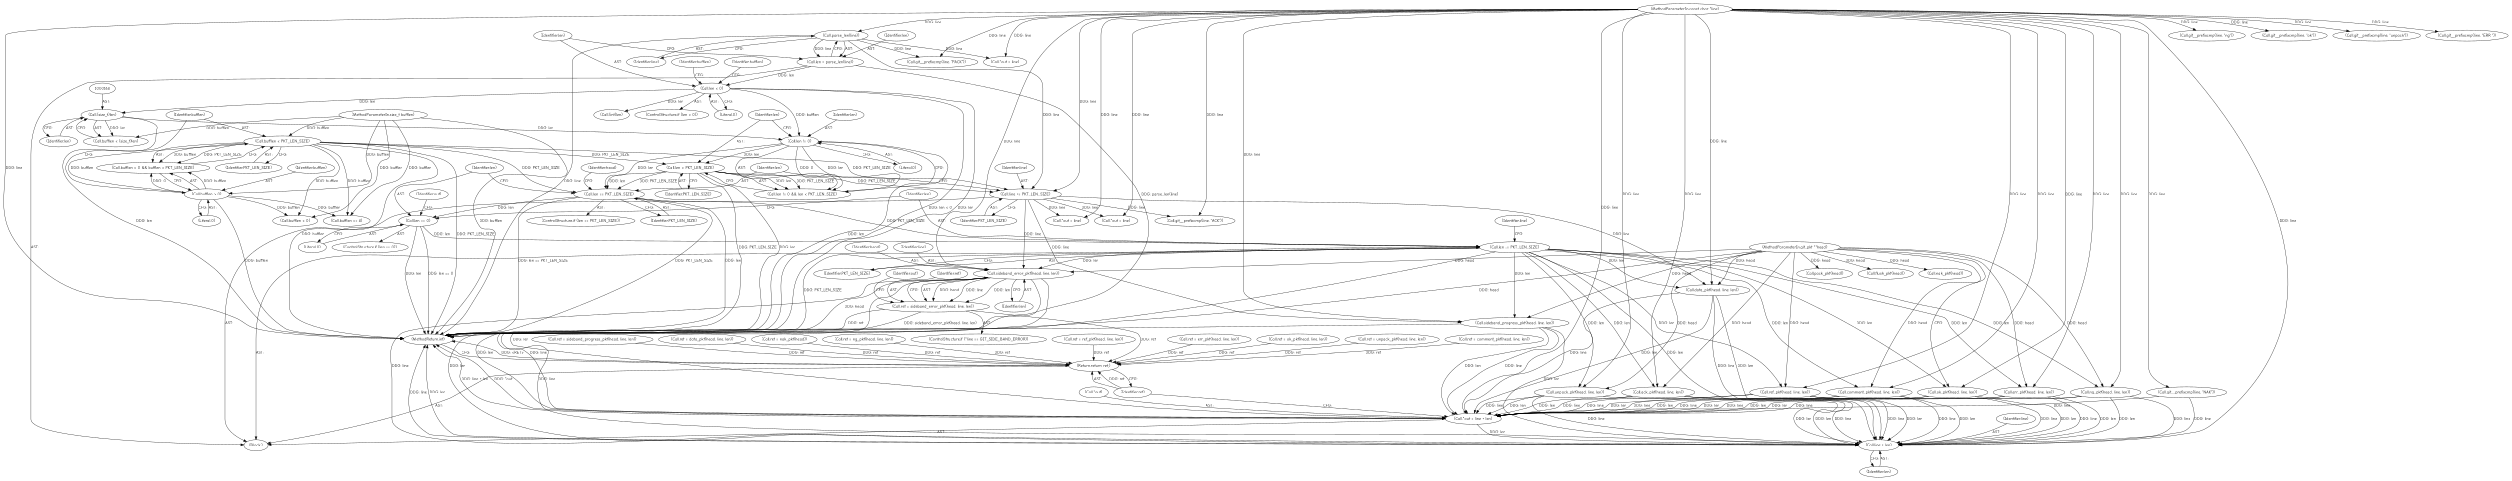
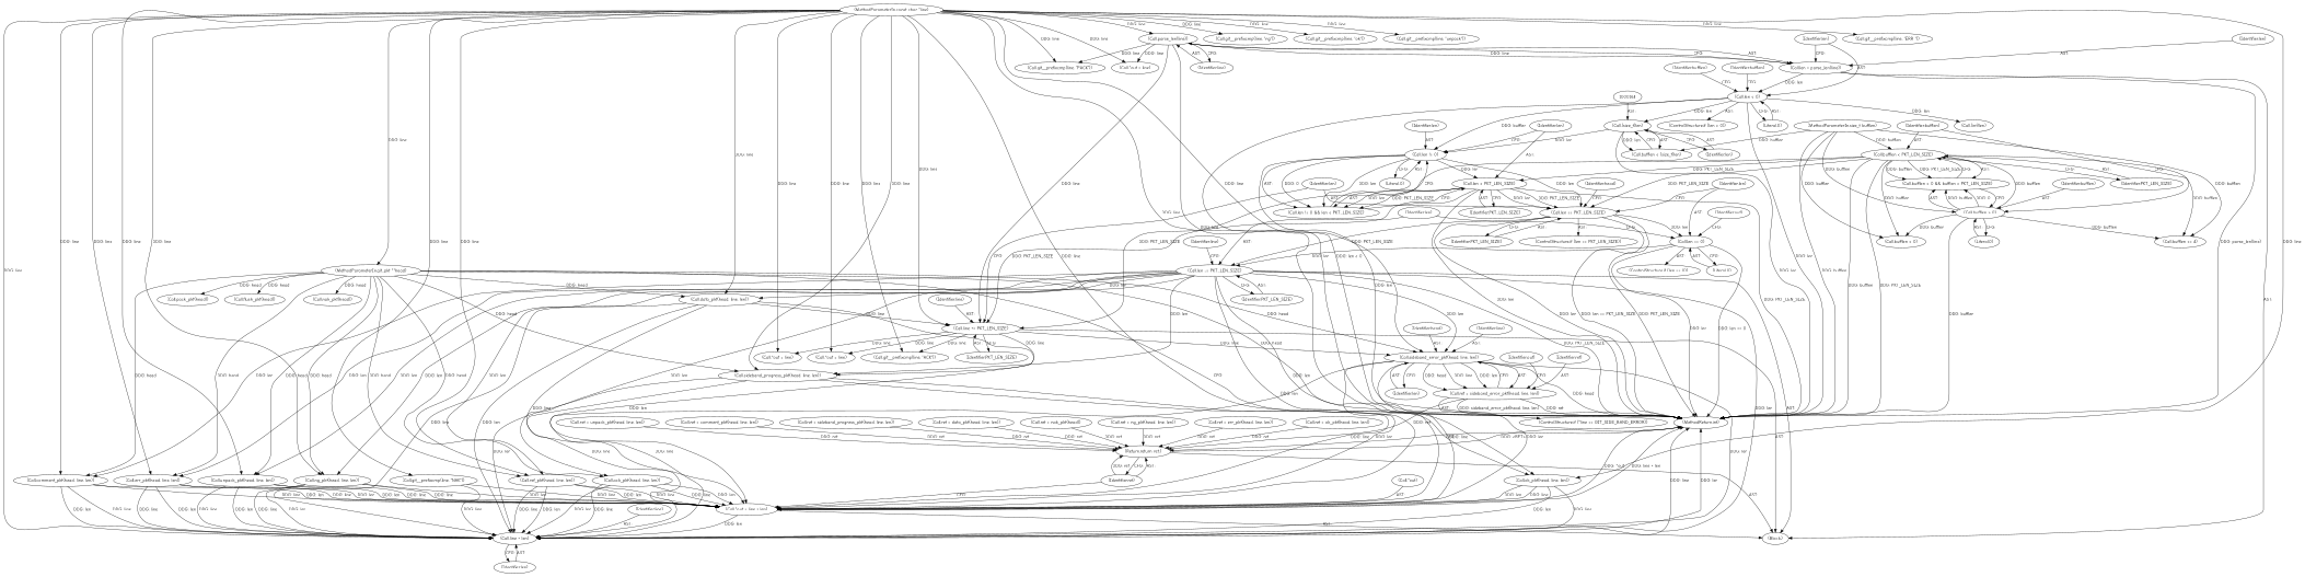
  digraph {
    fontname="Comic Neue"
    node [fontname="Comic Neue"]
    edge [fontname="Comic Neue"]
    n1 [label="(Call,sideband_error_pkt(head, line, len))"]
    n2 [label="(Call,ret = sideband_error_pkt(head, line, len))"]
    n3 [label="(Call,*out = line + len)"]
    n4 [label="(Call,line + len)"]
    n5 [label="(MethodReturn,int)"]
    n6 [label="(Identifier,len)"]
    n7 [label="(Return,return ret;)"]
    n8 [label="(ControlStructure,if (*line == GIT_SIDE_BAND_ERROR))"]
    n9 [label="(Block,)"]
    n10 [label="(Identifier,len)"]
    n11 [label="(MethodParameterIn,git_pkt **head)"]
    n12 [label="(Call,data_pkt(head, line, len))"]
    n13 [label="(Call,err_pkt(head, line, len))"]
    n14 [label="(Call,ok_pkt(head, line, len))"]
    n15 [label="(Call,ack_pkt(head, line, len))"]
    n16 [label="(Call,comment_pkt(head, line, len))"]
    n17 [label="(Call,pack_pkt(head))"]
    n18 [label="(Call,flush_pkt(head))"]
    n19 [label="(Call,sideband_progress_pkt(head, line, len))"]
    n20 [label="(Call,ref_pkt(head, line, len))"]
    n21 [label="(Call,ng_pkt(head, line, len))"]
    n22 [label="(Call,unpack_pkt(head, line, len))"]
    n23 [label="(Call,nak_pkt(head))"]
    n24 [label="(Call,line += PKT_LEN_SIZE)"]
    n25 [label="(Call,*out = line)"]
    n26 [label="(Call,git__prefixcmp(line, \"ACK\"))"]
    n27 [label="(Identifier,PKT_LEN_SIZE)"]
    n28 [label="(Call,*out = line)"]
    n29 [label="(Call,bufflen < PKT_LEN_SIZE)"]
    n30 [label="(Call,len < PKT_LEN_SIZE)"]
    n31 [label="(Call,len == PKT_LEN_SIZE)"]
    n32 [label="(Identifier,PKT_LEN_SIZE)"]
    n33 [label="(Call,bufflen > 0 && bufflen < PKT_LEN_SIZE)"]
    n34 [label="(Call,bufflen > 0)"]
    n35 [label="(Call,bufflen >= 4)"]
    n36 [label="(Call,len != 0 && len < PKT_LEN_SIZE)"]
    n37 [label="(Identifier,PKT_LEN_SIZE)"]
    n38 [label="(Call,len -= PKT_LEN_SIZE)"]
    n39 [label="(Call,len == 0)"]
    n40 [label="(ControlStructure,if (len == PKT_LEN_SIZE))"]
    n41 [label="(Identifier,PKT_LEN_SIZE)"]
    n42 [label="(Call,bufflen > 0)"]
    n43 [label="(Literal,0)"]
    n44 [label="(MethodParameterIn,size_t bufflen)"]
    n45 [label="(Call,bufflen < (size_t)len)"]
    n46 [label="(Call,(size_t)len)"]
    n47 [label="(Call,len != 0)"]
    n48 [label="(Literal,0)"]
    n49 [label="(Call,len < 0)"]
    n50 [label="(Call,(int)len)"]
    n51 [label="(ControlStructure,if (len < 0))"]
    n52 [label="(Literal,0)"]
    n53 [label="(Identifier,len)"]
    n54 [label="(Call,len = parse_len(line))"]
    n55 [label="(Call,parse_len(line))"]
    n56 [label="(Identifier,line)"]
    n57 [label="(Call,git__prefixcmp(line, \"PACK\"))"]
    n58 [label="(Call,*out = line)"]
    n59 [label="(MethodParameterIn,const char *line)"]
    n60 [label="(Call,git__prefixcmp(line, \"ng\"))"]
    n61 [label="(Call,git__prefixcmp(line, \"ok\"))"]
    n62 [label="(Call,git__prefixcmp(line, \"unpack\"))"]
    n63 [label="(Call,git__prefixcmp(line, \"NAK\"))"]
    n64 [label="(Call,git__prefixcmp(line, \"ERR \"))"]
    n65 [label="(Identifier,PKT_LEN_SIZE)"]
    n66 [label="(Literal,0)"]
    n67 [label="(ControlStructure,if (len == 0))"]
    n68 [label="(Identifier,ret)"]
    n69 [label="(Identifier,len)"]
-   n70 [label="(Call,ret = ref_pkt(head, line, len))"]
    n71 [label="(Call,*out)"]
    n72 [label="(Identifier,out)"]
    n73 [label="(Identifier,len)"]
    n74 [label="(Identifier,out)"]
    n75 [label="(Identifier,bufflen)"]
    n76 [label="(Identifier,head)"]
    n77 [label="(Identifier,line)"]
    n78 [label="(Call,ret = err_pkt(head, line, len))"]
    n79 [label="(Call,ret = ok_pkt(head, line, len))"]
    n80 [label="(Call,ret = unpack_pkt(head, line, len))"]
    n81 [label="(Identifier,bufflen)"]
    n82 [label="(Identifier,ret)"]
    n83 [label="(Identifier,len)"]
    n84 [label="(Identifier,line)"]
    n85 [label="(Identifier,head)"]
    n86 [label="(Identifier,bufflen)"]
    n87 [label="(Identifier,bufflen)"]
    n88 [label="(Identifier,len)"]
    n89 [label="(Call,ret = comment_pkt(head, line, len))"]
    n90 [label="(Identifier,len)"]
    n91 [label="(Identifier,line)"]
    n92 [label="(Call,ret = sideband_progress_pkt(head, line, len))"]
    n93 [label="(Call,ret = data_pkt(head, line, len))"]
    n94 [label="(Identifier,line)"]
    n95 [label="(Identifier,len)"]
    n96 [label="(Call,ret = nak_pkt(head))"]
    n97 [label="(Call,ret = ng_pkt(head, line, len))"]
    n98 [label="(Identifier,len)"]
    1000164
    n1 -> n2 [label="AST: "]
    n1 -> n2 [label="DDG: head"]
    n1 -> n2 [label="DDG: line"]
    n1 -> n2 [label="DDG: len"]
    n1 -> n3 [label="DDG: line"]
    n1 -> n3 [label="DDG: len"]
    n1 -> n4 [label="DDG: line"]
    n1 -> n4 [label="DDG: len"]
    n1 -> n5 [label="DDG: head"]
    n1 -> n6 [label="CFG: "]
    n2 -> n1 [label="CFG: "]
    n2 -> n5 [label="DDG: sideband_error_pkt(head, line, len)"]
    n2 -> n5 [label="DDG: ret"]
    n2 -> n7 [label="DDG: ret"]
    n2 -> n8 [label="AST: "]
    n3 -> n4 [label="DDG: len"]
    n3 -> n5 [label="DDG: *out"]
    n3 -> n5 [label="DDG: line + len"]
    n3 -> n9 [label="AST: "]
    n4 -> n5 [label="DDG: line"]
    n4 -> n5 [label="DDG: len"]
    n4 -> n10 [label="CFG: "]
    n5 -> n7 [label="CFG: "]
    n6 -> n1 [label="AST: "]
    n7 -> n5 [label="DDG: <RET>"]
    n7 -> n9 [label="AST: "]
    n7 -> n68 [label="CFG: "]
    n10 -> n4 [label="AST: "]
    n11 -> n1 [label="DDG: head"]
    n11 -> n5 [label="DDG: head"]
    n11 -> n12 [label="DDG: head"]
    n11 -> n13 [label="DDG: head"]
    n11 -> n14 [label="CFG: "]
    n11 -> n15 [label="DDG: head"]
    n11 -> n16 [label="DDG: head"]
    n11 -> n17 [label="DDG: head"]
    n11 -> n18 [label="DDG: head"]
    n11 -> n19 [label="DDG: head"]
    n11 -> n20 [label="DDG: head"]
    n11 -> n21 [label="DDG: head"]
    n11 -> n22 [label="DDG: head"]
    n11 -> n23 [label="DDG: head"]
    n12 -> n3 [label="DDG: line"]
    n12 -> n3 [label="DDG: len"]
    n12 -> n4 [label="DDG: line"]
    n12 -> n4 [label="DDG: len"]
    n13 -> n3 [label="DDG: line"]
    n13 -> n3 [label="DDG: len"]
    n13 -> n4 [label="DDG: line"]
    n13 -> n4 [label="DDG: len"]
    n14 -> n3 [label="DDG: line"]
    n14 -> n3 [label="DDG: len"]
    n14 -> n4 [label="DDG: line"]
    n14 -> n4 [label="DDG: len"]
    n15 -> n3 [label="DDG: line"]
    n15 -> n3 [label="DDG: len"]
    n15 -> n4 [label="DDG: line"]
    n15 -> n4 [label="DDG: len"]
    n16 -> n3 [label="DDG: line"]
    n16 -> n3 [label="DDG: len"]
    n16 -> n4 [label="DDG: line"]
    n16 -> n4 [label="DDG: len"]
    n19 -> n3 [label="DDG: line"]
    n19 -> n3 [label="DDG: len"]
    n19 -> n4 [label="DDG: line"]
    n19 -> n4 [label="DDG: len"]
    n20 -> n3 [label="DDG: line"]
    n20 -> n3 [label="DDG: len"]
    n20 -> n4 [label="DDG: line"]
    n20 -> n4 [label="DDG: len"]
    n21 -> n3 [label="DDG: line"]
    n21 -> n3 [label="DDG: len"]
    n21 -> n4 [label="DDG: line"]
    n21 -> n4 [label="DDG: len"]
    n22 -> n3 [label="DDG: line"]
    n22 -> n3 [label="DDG: len"]
    n22 -> n4 [label="DDG: line"]
    n22 -> n4 [label="DDG: len"]
    n24 -> n1 [label="DDG: line"]
    n24 -> n9 [label="AST: "]
-   n24 -> n12 [label="DDG: line"]
+   n12 -> n24 [label="DDG: line"]
    n24 -> n19 [label="DDG: line"]
    n24 -> n25 [label="DDG: line"]
    n24 -> n26 [label="DDG: line"]
    n24 -> n27 [label="CFG: "]
    n24 -> n28 [label="DDG: line"]
    n27 -> n24 [label="AST: "]
    n29 -> n5 [label="DDG: bufflen"]
    n29 -> n5 [label="DDG: PKT_LEN_SIZE"]
    n29 -> n24 [label="DDG: PKT_LEN_SIZE"]
    n29 -> n30 [label="DDG: PKT_LEN_SIZE"]
    n29 -> n31 [label="DDG: PKT_LEN_SIZE"]
    n29 -> n32 [label="CFG: "]
    n29 -> n33 [label="AST: "]
    n29 -> n33 [label="DDG: bufflen"]
    n29 -> n33 [label="DDG: PKT_LEN_SIZE"]
    n29 -> n34 [label="DDG: bufflen"]
    n29 -> n35 [label="DDG: bufflen"]
    n30 -> n5 [label="DDG: len"]
    n30 -> n5 [label="DDG: PKT_LEN_SIZE"]
    n30 -> n24 [label="DDG: PKT_LEN_SIZE"]
    n30 -> n31 [label="DDG: len"]
    n30 -> n31 [label="DDG: PKT_LEN_SIZE"]
    n30 -> n36 [label="AST: "]
    n30 -> n36 [label="DDG: len"]
    n30 -> n36 [label="DDG: PKT_LEN_SIZE"]
    n30 -> n37 [label="CFG: "]
    n31 -> n5 [label="DDG: len == PKT_LEN_SIZE"]
    n31 -> n5 [label="DDG: PKT_LEN_SIZE"]
    n31 -> n5 [label="DDG: len"]
    n31 -> n38 [label="DDG: PKT_LEN_SIZE"]
    n31 -> n39 [label="DDG: len"]
    n31 -> n40 [label="AST: "]
    n31 -> n41 [label="CFG: "]
    n32 -> n29 [label="AST: "]
    n33 -> n29 [label="CFG: "]
    n33 -> n42 [label="CFG: "]
    n36 -> n30 [label="CFG: "]
    n36 -> n47 [label="CFG: "]
    n37 -> n30 [label="AST: "]
    n38 -> n1 [label="DDG: len"]
    n38 -> n3 [label="DDG: len"]
    n38 -> n4 [label="DDG: len"]
    n38 -> n5 [label="DDG: PKT_LEN_SIZE"]
    n38 -> n9 [label="AST: "]
    n38 -> n12 [label="DDG: len"]
    n38 -> n13 [label="DDG: len"]
    n38 -> n14 [label="DDG: len"]
    n38 -> n15 [label="DDG: len"]
    n38 -> n16 [label="DDG: len"]
    n38 -> n19 [label="DDG: len"]
    n38 -> n20 [label="DDG: len"]
    n38 -> n21 [label="DDG: len"]
    n38 -> n22 [label="DDG: len"]
    n38 -> n65 [label="CFG: "]
    n39 -> n5 [label="DDG: len == 0"]
    n39 -> n5 [label="DDG: len"]
    n39 -> n38 [label="DDG: len"]
    n39 -> n66 [label="CFG: "]
    n39 -> n67 [label="AST: "]
    n41 -> n31 [label="AST: "]
    n42 -> n5 [label="DDG: bufflen"]
    n42 -> n29 [label="DDG: bufflen"]
    n42 -> n33 [label="AST: "]
    n42 -> n33 [label="DDG: bufflen"]
    n42 -> n33 [label="DDG: 0"]
    n42 -> n34 [label="DDG: bufflen"]
    n42 -> n35 [label="DDG: bufflen"]
    n42 -> n43 [label="CFG: "]
    n43 -> n42 [label="AST: "]
    n44 -> n5 [label="DDG: bufflen"]
    n44 -> n29 [label="DDG: bufflen"]
    n44 -> n34 [label="DDG: bufflen"]
    n44 -> n35 [label="DDG: bufflen"]
    n44 -> n42 [label="DDG: bufflen"]
    n44 -> n45 [label="DDG: bufflen"]
    n45 -> n46 [label="CFG: "]
    n46 -> n5 [label="DDG: len"]
    n46 -> n45 [label="AST: "]
    n46 -> n45 [label="DDG: len"]
    n46 -> n47 [label="DDG: len"]
    n46 -> n53 [label="CFG: "]
    n47 -> n5 [label="DDG: len"]
    n47 -> n30 [label="DDG: len"]
    n47 -> n31 [label="DDG: len"]
    n47 -> n36 [label="AST: "]
    n47 -> n36 [label="DDG: len"]
    n47 -> n36 [label="DDG: 0"]
    n47 -> n48 [label="CFG: "]
    n48 -> n47 [label="AST: "]
    n49 -> n5 [label="DDG: len < 0"]
    n49 -> n5 [label="DDG: len"]
    n49 -> n46 [label="DDG: len"]
    n49 -> n47 [label="DDG: bufflen"]
    n49 -> n50 [label="DDG: len"]
    n49 -> n51 [label="AST: "]
    n49 -> n52 [label="CFG: "]
    n52 -> n49 [label="AST: "]
    n53 -> n46 [label="AST: "]
    n54 -> n5 [label="DDG: parse_len(line)"]
    n54 -> n9 [label="AST: "]
    n54 -> n49 [label="DDG: len"]
    n54 -> n55 [label="CFG: "]
    n55 -> n5 [label="DDG: line"]
    n55 -> n24 [label="DDG: line"]
    n55 -> n54 [label="AST: "]
    n55 -> n54 [label="DDG: line"]
    n55 -> n56 [label="CFG: "]
    n55 -> n57 [label="DDG: line"]
    n55 -> n58 [label="DDG: line"]
    n56 -> n55 [label="AST: "]
    n59 -> n1 [label="DDG: line"]
    n59 -> n3 [label="DDG: line"]
    n59 -> n4 [label="DDG: line"]
    n59 -> n5 [label="DDG: line"]
    n59 -> n12 [label="DDG: line"]
    n59 -> n13 [label="DDG: line"]
    n59 -> n14 [label="DDG: line"]
-   n59 -> n15 [label="DDG: line"]
+   n59 -> n11 [label="DDG: line"]
    n59 -> n16 [label="DDG: line"]
    n59 -> n19 [label="DDG: line"]
    n59 -> n20 [label="DDG: line"]
    n59 -> n21 [label="DDG: line"]
    n59 -> n22 [label="DDG: line"]
    n59 -> n24 [label="DDG: line"]
    n59 -> n25 [label="DDG: line"]
    n59 -> n26 [label="DDG: line"]
    n59 -> n28 [label="DDG: line"]
    n59 -> n55 [label="DDG: line"]
    n59 -> n57 [label="DDG: line"]
    n59 -> n58 [label="DDG: line"]
    n59 -> n60 [label="DDG: line"]
    n59 -> n61 [label="DDG: line"]
    n59 -> n62 [label="DDG: line"]
    n59 -> n63 [label="DDG: line"]
    n59 -> n64 [label="DDG: line"]
    n63 -> n3 [label="DDG: line"]
    n63 -> n4 [label="DDG: line"]
    n65 -> n38 [label="AST: "]
    n66 -> n39 [label="AST: "]
    n68 -> n3 [label="CFG: "]
    n68 -> n7 [label="AST: "]
    n68 -> n7 [label="DDG: ret"]
    n69 -> n49 [label="AST: "]
    n69 -> n54 [label="CFG: "]
-   n70 -> n7 [label="DDG: ret"]
    n71 -> n3 [label="AST: "]
    n72 -> n39 [label="CFG: "]
    n73 -> n47 [label="AST: "]
    n74 -> n2 [label="CFG: "]
    n75 -> n29 [label="AST: "]
    n75 -> n42 [label="CFG: "]
    n76 -> n31 [label="CFG: "]
    n77 -> n4 [label="AST: "]
    n78 -> n7 [label="DDG: ret"]
    n79 -> n7 [label="DDG: ret"]
    n80 -> n7 [label="DDG: ret"]
    n81 -> n49 [label="CFG: "]
    n82 -> n2 [label="AST: "]
    n83 -> n38 [label="AST: "]
    n83 -> n39 [label="CFG: "]
    n84 -> n1 [label="AST: "]
    n85 -> n1 [label="AST: "]
    n86 -> n49 [label="CFG: "]
    n87 -> n42 [label="AST: "]
    n88 -> n31 [label="CFG: "]
    n88 -> n39 [label="AST: "]
    n89 -> n7 [label="DDG: ret"]
    n90 -> n54 [label="AST: "]
    n91 -> n38 [label="CFG: "]
    n92 -> n7 [label="DDG: ret"]
    n93 -> n7 [label="DDG: ret"]
    n94 -> n24 [label="AST: "]
    n95 -> n30 [label="AST: "]
    n95 -> n47 [label="CFG: "]
    n96 -> n7 [label="DDG: ret"]
    n97 -> n7 [label="DDG: ret"]
    n98 -> n24 [label="CFG: "]
    n98 -> n31 [label="AST: "]
    1000164 -> n46 [label="AST: "]
  }
